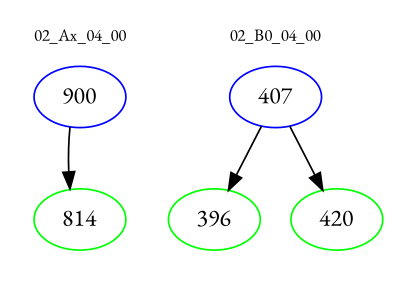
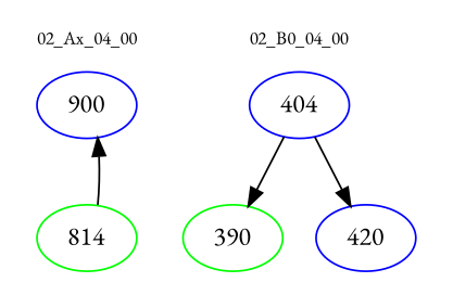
  digraph {
    fontname="EB Garamond"
    node [color=green fontname="EB Garamond"]
    edge [color=black fontname="EB Garamond"]
    n1 [color=blue label=900]
    n2 [label=814]
-   n3 [color=blue label=407]
-   n4 [label=396]
-   n5 [label=420]
+   n3 [color=blue label=404]
+   n4 [label=390]
+   n5 [color=blue label=420]
    subgraph cluster_1 {
      color=white
      fontsize=10
      label="02_Ax_04_00"
      n1
      n2
    }
    subgraph cluster_2 {
      color=white
      fontsize=10
      label="02_B0_04_00"
      n3
      n4
      n5
    }
-   n1 -> n2
+   n2 -> n1
    n3 -> n4
    n3 -> n5
  }
